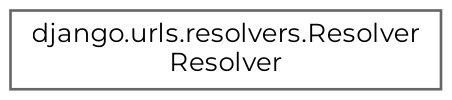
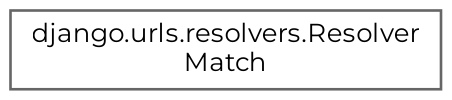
  digraph {
    rankdir=LR
    fontname=Montserrat
-   n1 [color=grey40 fillcolor=white fontname=Montserrat fontsize=10 height=0.2 label="django.urls.resolvers.Resolver\lResolver" shape=box style=filled width=0.4]
+   n1 [color=grey40 fillcolor=white fontname=Montserrat fontsize=10 height=0.2 label="django.urls.resolvers.Resolver\lMatch" shape=box style=filled width=0.4]
  }
